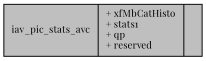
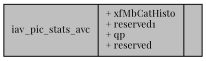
  digraph {
    rankdir=LR
    fontname="Playfair Display"
-   n1 [color=black fillcolor=grey75 fontcolor=black fontname="Playfair Display" fontsize=10 height=0.2 label="{iav_pic_stats_avc\n|+ xfMbCatHisto\l+ stats1\l+ qp\l+ reserved\l|}" shape=record style=filled width=0.4]
+   n1 [color=black fillcolor=grey75 fontcolor=black fontname="Playfair Display" fontsize=10 height=0.2 label="{iav_pic_stats_avc\n|+ xfMbCatHisto\l+ reserved1\l+ qp\l+ reserved\l|}" shape=record style=filled width=0.4]
  }
